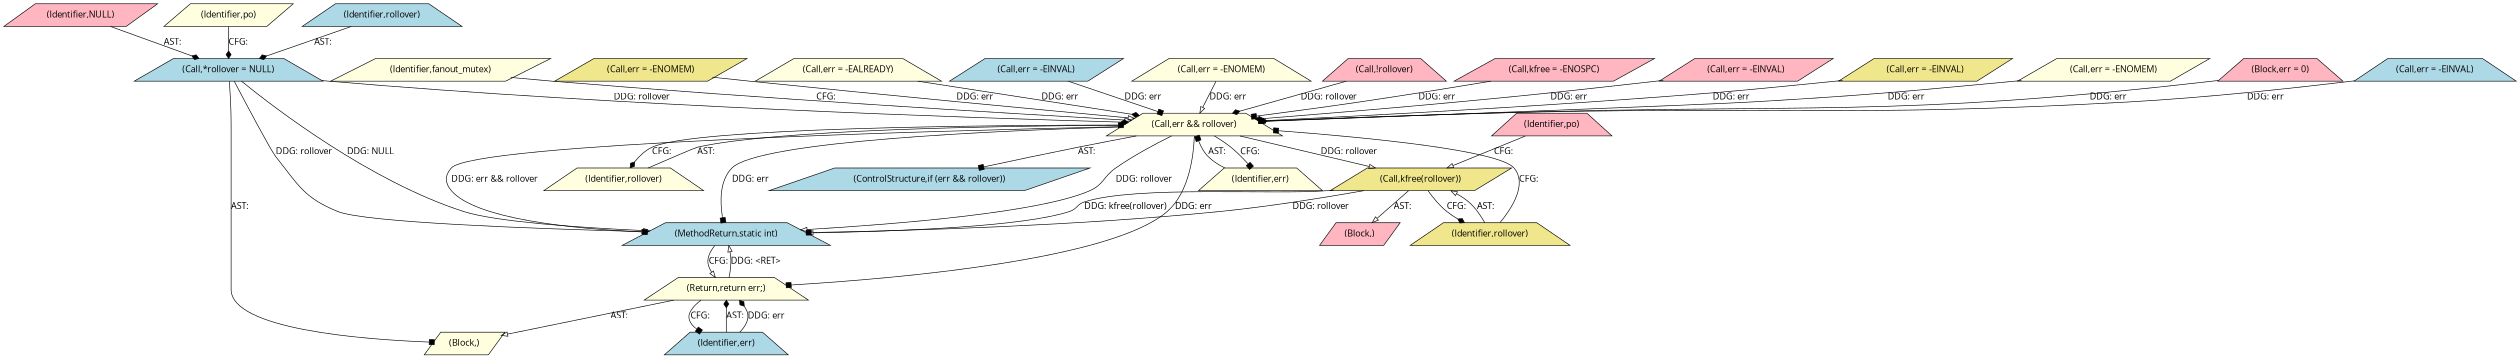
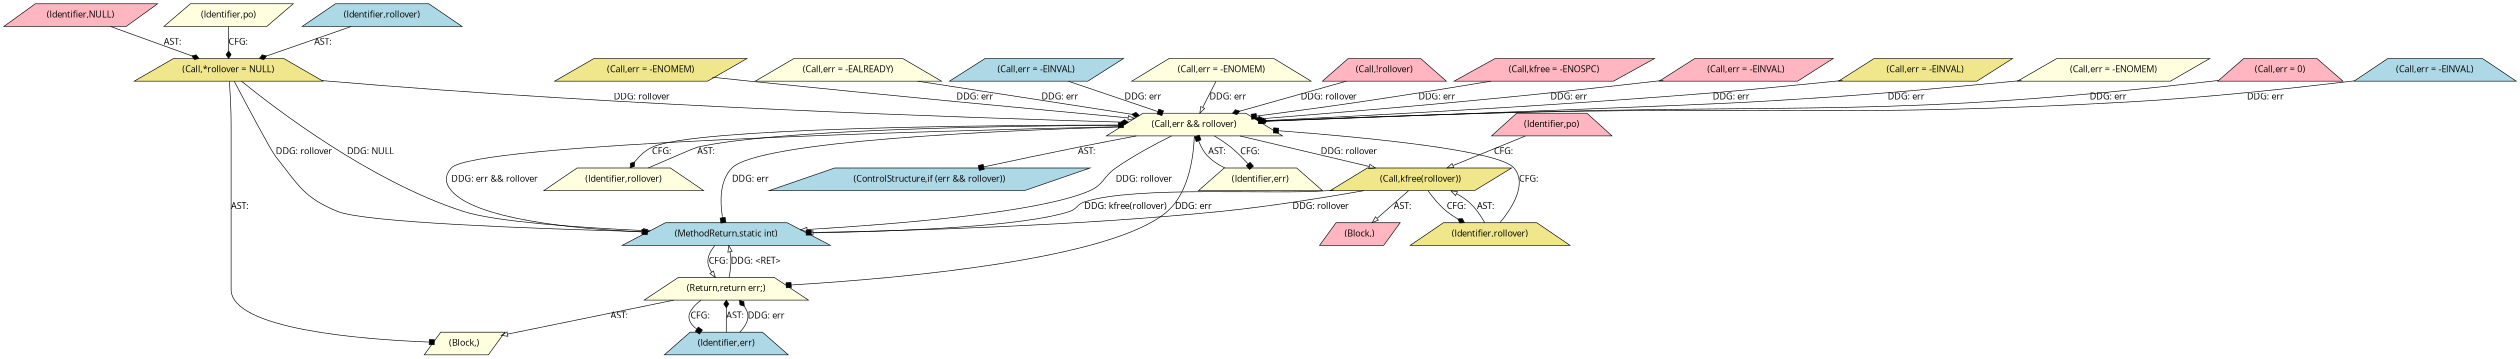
  digraph {
    fontname="Open Sans"
    node [fillcolor=lightyellow fontname="Open Sans" shape=trapezium style=filled]
    edge [arrowhead=box fontname="Open Sans"]
-   n1 [fillcolor=lightblue label="(Call,*rollover = NULL)"]
+   n1 [fillcolor=khaki label="(Call,*rollover = NULL)"]
    n2 [label="(Call,err && rollover)"]
    n3 [label="(Block,)" shape=parallelogram]
    n4 [fillcolor=lightblue label="(MethodReturn,static int)"]
    n5 [fillcolor=khaki label="(Call,kfree(rollover))" shape=parallelogram]
    n6 [label="(Return,return err;)"]
    n7 [fillcolor=lightblue label="(ControlStructure,if (err && rollover))" shape=parallelogram]
    n8 [label="(Identifier,rollover)"]
    n9 [label="(Identifier,err)"]
    n10 [fillcolor=lightpink label="(Identifier,NULL)" shape=parallelogram]
    n11 [fillcolor=lightpink label="(Block,)" shape=parallelogram]
    n12 [fillcolor=khaki label="(Identifier,rollover)"]
    n13 [fillcolor=lightblue label="(Identifier,err)"]
    n14 [fillcolor=lightpink label="(Call,kfree = -ENOSPC)" shape=parallelogram]
    n15 [fillcolor=lightpink label="(Call,err = -EINVAL)" shape=parallelogram]
    n16 [fillcolor=khaki label="(Call,err = -EINVAL)" shape=parallelogram]
    n17 [label="(Call,err = -ENOMEM)" shape=parallelogram]
-   n18 [fillcolor=lightpink label="(Block,err = 0)"]
+   n18 [fillcolor=lightpink label="(Call,err = 0)"]
    n19 [fillcolor=lightblue label="(Call,err = -EINVAL)"]
-   n20 [label="(Identifier,fanout_mutex)" shape=parallelogram]
    n21 [label="(Identifier,po)" shape=parallelogram]
    n22 [fillcolor=khaki label="(Call,err = -ENOMEM)" shape=parallelogram]
    n23 [label="(Call,err = -EALREADY)"]
    n24 [fillcolor=lightblue label="(Call,err = -EINVAL)" shape=parallelogram]
    n25 [fillcolor=lightblue label="(Identifier,rollover)"]
    n26 [label="(Call,err = -ENOMEM)"]
    n27 [fillcolor=lightpink label="(Identifier,po)"]
    n28 [fillcolor=lightpink label="(Call,!rollover)"]
    n1 -> n2 [arrowhead=diamond label="DDG: rollover"]
    n1 -> n3 [label="AST: "]
    n1 -> n4 [arrowhead=onormal label="DDG: rollover"]
    n1 -> n4 [arrowhead=onormal label="DDG: NULL"]
    n2 -> n4 [label="DDG: err && rollover"]
    n2 -> n4 [label="DDG: err"]
    n2 -> n4 [arrowhead=onormal label="DDG: rollover"]
    n2 -> n5 [arrowhead=onormal label="DDG: rollover"]
    n2 -> n6 [label="DDG: err"]
    n2 -> n7 [label="AST: "]
    n2 -> n8 [arrowhead=diamond label="CFG: "]
    n2 -> n9 [label="CFG: "]
    n4 -> n6 [arrowhead=onormal label="CFG: "]
    n5 -> n4 [arrowhead=onormal label="DDG: kfree(rollover)"]
    n5 -> n4 [label="DDG: rollover"]
    n5 -> n11 [arrowhead=onormal label="AST: "]
    n5 -> n12 [arrowhead=diamond label="CFG: "]
    n6 -> n3 [arrowhead=onormal label="AST: "]
    n6 -> n4 [arrowhead=onormal label="DDG: <RET>"]
    n6 -> n13 [label="CFG: "]
    n8 -> n2 [label="AST: "]
    n9 -> n2 [label="AST: "]
    n10 -> n1 [arrowhead=diamond label="AST: "]
    n12 -> n2 [label="CFG: "]
    n12 -> n5 [arrowhead=onormal label="AST: "]
    n13 -> n6 [arrowhead=diamond label="AST: "]
    n13 -> n6 [arrowhead=diamond label="DDG: err"]
    n14 -> n2 [label="DDG: err"]
    n15 -> n2 [arrowhead=diamond label="DDG: err"]
    n16 -> n2 [label="DDG: err"]
    n17 -> n2 [arrowhead=diamond label="DDG: err"]
    n18 -> n2 [arrowhead=onormal label="DDG: err"]
    n19 -> n2 [label="DDG: err"]
-   n20 -> n2 [arrowhead=onormal label="CFG: "]
    n21 -> n1 [arrowhead=diamond label="CFG: "]
    n22 -> n2 [arrowhead=onormal label="DDG: err"]
    n23 -> n2 [arrowhead=diamond label="DDG: err"]
    n24 -> n2 [label="DDG: err"]
    n25 -> n1 [arrowhead=diamond label="AST: "]
    n26 -> n2 [arrowhead=onormal label="DDG: err"]
    n27 -> n5 [arrowhead=onormal label="CFG: "]
    n28 -> n2 [arrowhead=diamond label="DDG: rollover"]
  }
